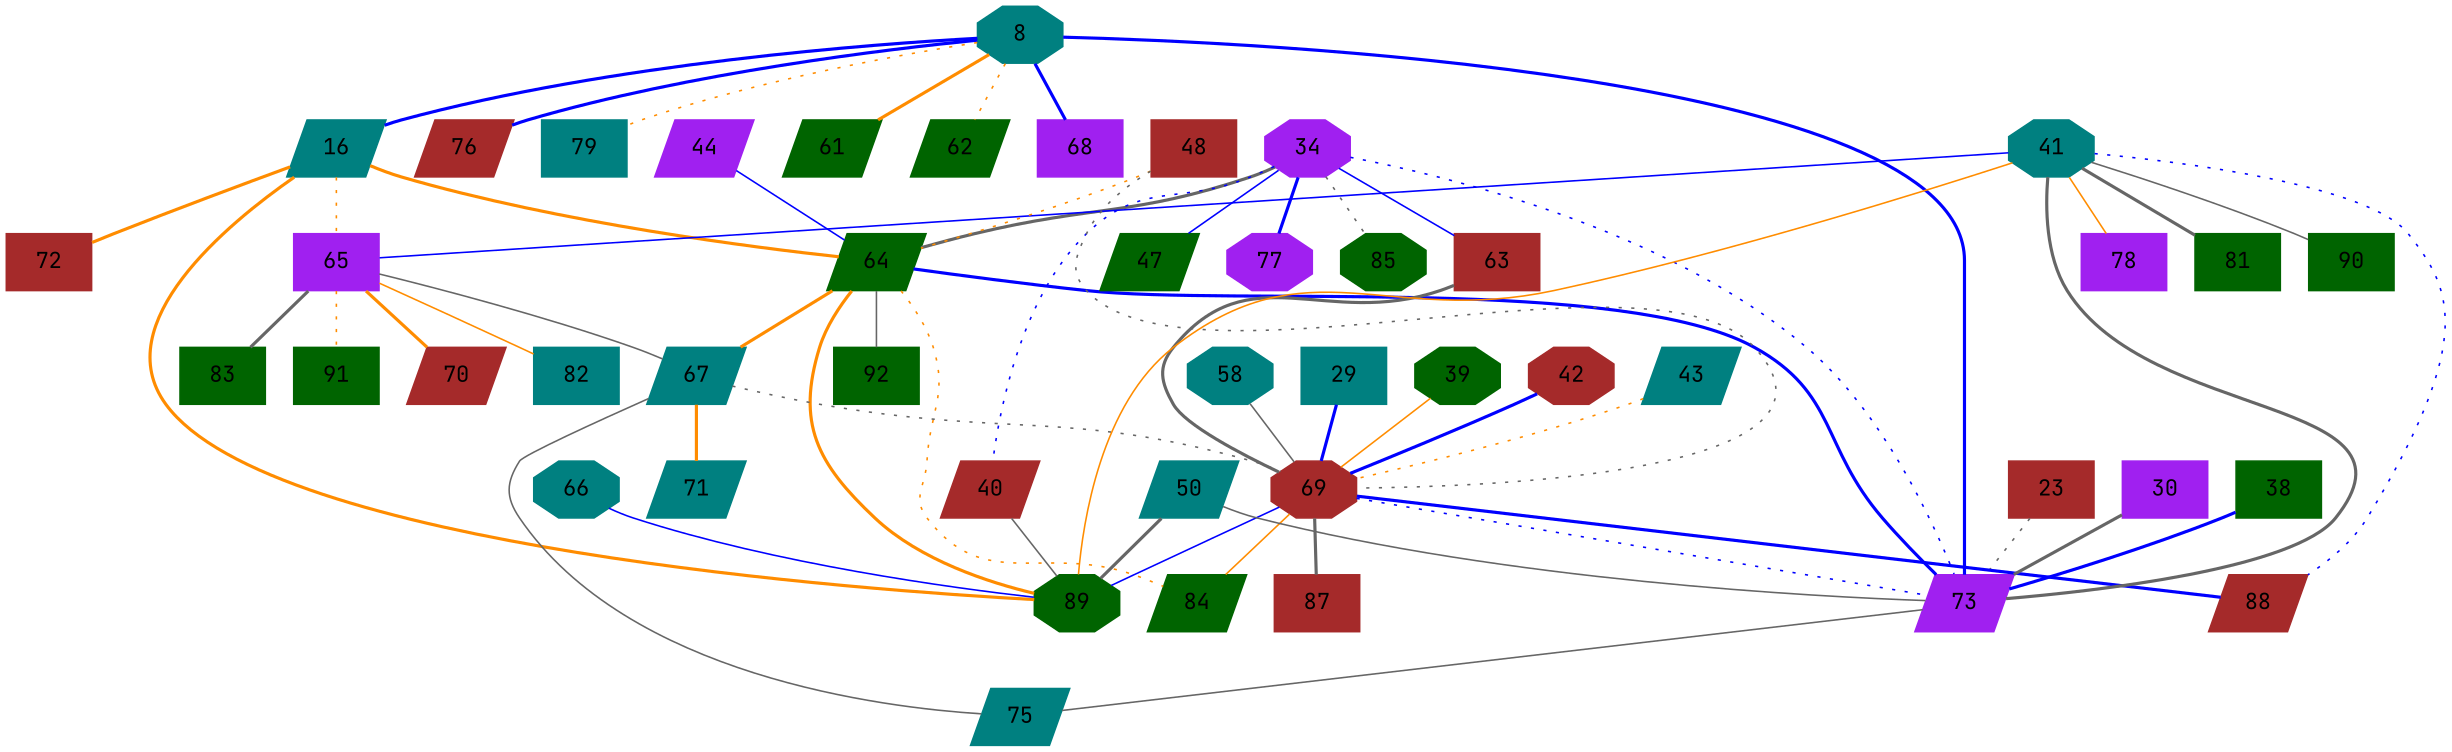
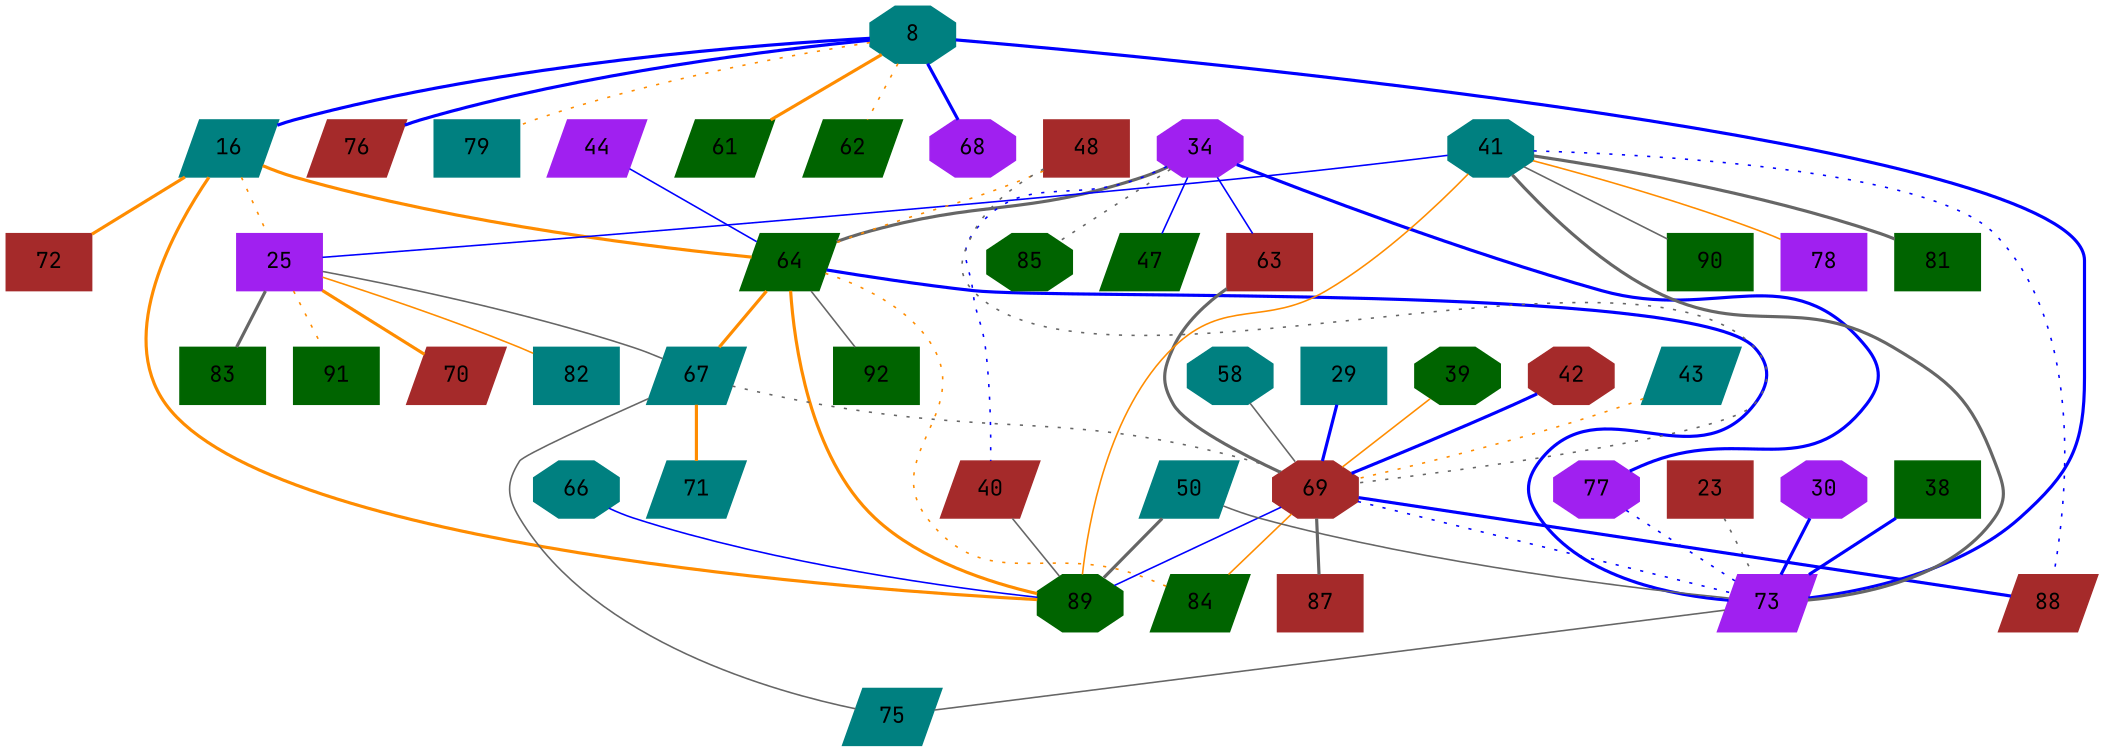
  graph {
    fontname="JetBrains Mono"
    node [color=darkgreen fontname="JetBrains Mono" shape=parallelogram style=filled]
    edge [color=blue fontname="JetBrains Mono" style=bold]
    8 [color=teal shape=octagon super="+6"]
    16 [color=teal super="+15"]
    61
    62
-   68 [color=purple shape=box super="+60"]
+   68 [color=purple shape=octagon super="+60"]
    73 [color=purple super="+59+7"]
    76 [color=brown]
    79 [color=teal shape=box]
    64 [super="+35+12"]
-   65 [color=purple shape=box super="+14+24+26+49+31+37+46+51+53+55+56+57"]
+   65 [color=purple shape=box super="+14+24+26+49+31+37+46+51+53+55+56+57" label=25]
    72 [color=brown shape=box super="+52"]
    89 [shape=octagon super="+25+86+80+19"]
    75 [color=teal]
    67 [color=teal super="+4"]
    84
    92 [shape=box]
    70 [color=brown]
    82 [color=teal shape=box]
    83 [shape=box]
    91 [shape=box]
    23 [color=brown shape=box]
    69 [color=brown shape=octagon super="+54+3"]
    88 [color=brown super="+28"]
    87 [color=brown shape=box]
    29 [color=teal shape=box]
-   30 [color=purple shape=box]
+   30 [color=purple shape=octagon]
    34 [color=purple shape=octagon super="+11+21"]
    40 [color=brown]
    47
    63 [color=brown shape=box]
    77 [color=purple shape=octagon]
    85 [shape=octagon]
    38 [shape=box]
    39 [shape=octagon]
    41 [color=teal shape=octagon super="+20+27"]
    78 [color=purple shape=box]
    81 [shape=box super="+36+74"]
    90 [shape=box]
    42 [color=brown shape=octagon]
    43 [color=teal]
    44 [color=purple]
    48 [color=brown shape=box super="+32"]
    50 [color=teal]
    58 [color=teal shape=octagon]
    71 [color=teal]
    66 [color=teal shape=octagon]
    8 -- 16
    8 -- 61 [color=darkorange]
    8 -- 62 [color=darkorange style=dotted]
    8 -- 68
    8 -- 73 [weight=4]
    8 -- 76
    8 -- 79 [color=darkorange style=dotted]
    16 -- 64 [color=darkorange]
    16 -- 65 [color=darkorange style=dotted weight=4]
    16 -- 72 [color=darkorange]
    16 -- 89 [color=darkorange weight=2]
    73 -- 75 [color=gray40 style=solid]
    64 -- 73
    64 -- 89 [color=darkorange weight=2]
    64 -- 67 [color=darkorange weight=3]
    64 -- 84 [color=darkorange style=dotted]
    64 -- 92 [color=gray40 style=solid]
    65 -- 67 [color=gray40 style=solid]
    65 -- 70 [color=darkorange]
    65 -- 82 [color=darkorange style=solid]
    65 -- 83 [color=gray40]
    65 -- 91 [color=darkorange style=dotted]
    67 -- 75 [color=gray40 style=solid]
    67 -- 69 [color=gray40 style=dotted weight=4]
    67 -- 71 [color=darkorange]
    23 -- 73 [color=gray40 style=dotted]
    69 -- 73 [style=dotted weight=2]
    69 -- 89 [style=solid weight=2]
    69 -- 84 [color=darkorange style=solid]
    69 -- 88
    69 -- 87 [color=gray40]
    29 -- 69
-   30 -- 73 [color=gray40]
-   34 -- 73 [style=dotted]
+   30 -- 73
+   77 -- 73 [style=dotted]
    34 -- 64 [color=gray40 weight=4]
    34 -- 40 [style=dotted]
    34 -- 47 [style=solid]
    34 -- 63 [style=solid]
    34 -- 77
    34 -- 85 [color=gray40 style=dotted]
    40 -- 89 [color=gray40 style=solid]
    63 -- 69 [color=gray40]
    38 -- 73
    39 -- 69 [color=darkorange style=solid]
    41 -- 73 [color=gray40]
    41 -- 65 [style=solid]
    41 -- 89 [color=darkorange style=solid weight=4]
    41 -- 88 [style=dotted]
    41 -- 78 [color=darkorange style=solid]
    41 -- 81 [color=gray40]
    41 -- 90 [color=gray40 style=solid]
    42 -- 69
    43 -- 69 [color=darkorange style=dotted]
    44 -- 64 [style=solid]
    48 -- 64 [color=darkorange style=dotted]
    48 -- 69 [color=gray40 style=dotted]
    50 -- 73 [color=gray40 style=solid]
    50 -- 89 [color=gray40]
    58 -- 69 [color=gray40 style=solid]
    66 -- 89 [style=solid]
  }
